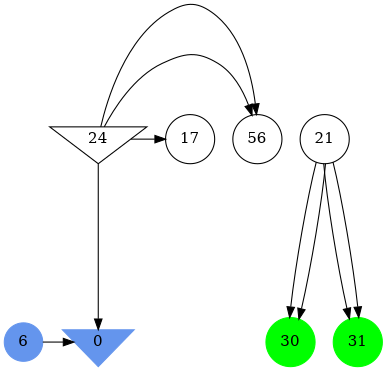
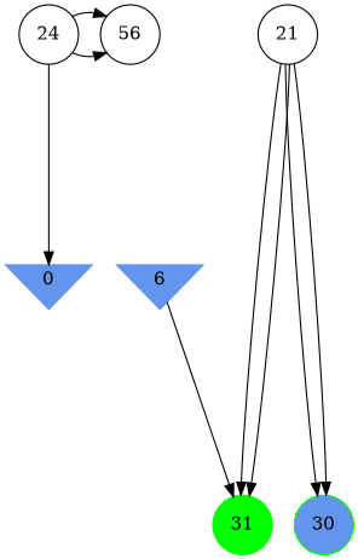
  digraph {
    ranksep=2.0
    node [color=black shape=circle]
    0 [color=cornflowerblue shape=invtriangle style=filled]
-   6 [color=cornflowerblue style=filled]
+   6 [color=cornflowerblue shape=invtriangle style=filled]
    n3 [label=56]
-   17
    21
-   24 [shape=invtriangle]
-   30 [color=green style=filled]
+   24
+   30 [color=green style=filled fillcolor=cornflowerblue]
    31 [color=green style=filled]
    subgraph sub_1 {
      rank=same
      0
      6
    }
    subgraph sub_2 {
      rank=same
      n3
-     17
      21
      24
    }
    subgraph sub_3 {
      rank=same
      30
      31
    }
-   6 -> 0
+   6 -> 31
    21 -> 30
    21 -> 30
    21 -> 31
    21 -> 31
    24 -> 0
    24 -> n3
    24 -> n3
-   24 -> 17
  }
